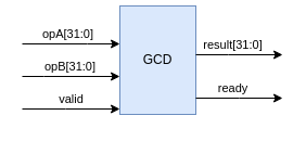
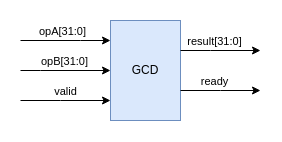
  <mxCell id="0" />
  <mxCell id="1" parent="0" />
- <mxCell id="2" value="GCD" style="rounded=0;whiteSpace=wrap;html=1;fillColor=#dae8fc;strokeColor=#6c8ebf;" parent="1" vertex="1"><mxGeometry x="110" y="5" width="70" height="100" as="geometry" /></mxCell>
+ <mxCell id="2" value="GCD" style="rounded=0;whiteSpace=wrap;html=1;fillColor=#dae8fc;strokeColor=#6c8ebf;" parent="1" vertex="1"><mxGeometry x="110" y="20" width="70" height="100" as="geometry" /></mxCell>
  <mxCell id="3" value="" style="endArrow=classic;html=1;rounded=0;edgeStyle=elbowEdgeStyle;" parent="1" target="2" edge="1"><mxGeometry width="50" height="50" relative="1" as="geometry"><mxPoint x="20" y="40" as="sourcePoint" /><mxPoint x="-70" y="60" as="targetPoint" /><Array as="points"><mxPoint x="80" y="40" /><mxPoint x="60" y="50" /></Array></mxGeometry></mxCell>
  <mxCell id="4" value="opA[31:0]" style="edgeLabel;html=1;align=center;verticalAlign=middle;resizable=0;points=[];" parent="3" vertex="1" connectable="0"><mxGeometry x="-0.739" relative="1" as="geometry"><mxPoint x="29.71" y="-10" as="offset" /></mxGeometry></mxCell>
  <mxCell id="5" value="" style="endArrow=classic;html=1;rounded=0;edgeStyle=orthogonalEdgeStyle;" parent="1" target="2" edge="1"><mxGeometry width="50" height="50" relative="1" as="geometry"><mxPoint x="20" y="100" as="sourcePoint" /><mxPoint x="-60" y="120" as="targetPoint" /><Array as="points"><mxPoint x="60" y="100" /><mxPoint x="60" y="100" /></Array></mxGeometry></mxCell>
  <mxCell id="6" value="valid" style="edgeLabel;html=1;align=center;verticalAlign=middle;resizable=0;points=[];" parent="5" vertex="1" connectable="0"><mxGeometry x="-0.193" y="-1" relative="1" as="geometry"><mxPoint x="8" y="-11" as="offset" /></mxGeometry></mxCell>
  <mxCell id="7" value="" style="endArrow=classic;html=1;rounded=0;edgeStyle=orthogonalEdgeStyle;" parent="1" target="2" edge="1"><mxGeometry width="50" height="50" relative="1" as="geometry"><mxPoint x="20" y="70" as="sourcePoint" /><mxPoint x="-60" y="100" as="targetPoint" /><Array as="points"><mxPoint x="40" y="70" /><mxPoint x="40" y="70" /></Array></mxGeometry></mxCell>
  <mxCell id="8" value="opB[31:0]" style="edgeLabel;html=1;align=center;verticalAlign=middle;resizable=0;points=[];" parent="7" vertex="1" connectable="0"><mxGeometry x="-0.15" y="3" relative="1" as="geometry"><mxPoint x="5.71" y="-7" as="offset" /></mxGeometry></mxCell>
  <mxCell id="9" value="" style="endArrow=classic;html=1;rounded=0;edgeStyle=orthogonalEdgeStyle;" parent="1" source="2" edge="1"><mxGeometry width="50" height="50" relative="1" as="geometry"><mxPoint x="-100" y="220" as="sourcePoint" /><mxPoint x="260" y="90" as="targetPoint" /><Array as="points"><mxPoint x="220" y="90" /><mxPoint x="220" y="90" /></Array></mxGeometry></mxCell>
  <mxCell id="10" value="ready" style="edgeLabel;html=1;align=center;verticalAlign=middle;resizable=0;points=[];" parent="9" vertex="1" connectable="0"><mxGeometry x="-0.282" y="-1" relative="1" as="geometry"><mxPoint x="4.86" y="-11" as="offset" /></mxGeometry></mxCell>
  <mxCell id="11" value="" style="endArrow=classic;html=1;rounded=0;edgeStyle=orthogonalEdgeStyle;" parent="1" source="2" edge="1"><mxGeometry width="50" height="50" relative="1" as="geometry"><mxPoint x="-80" y="310" as="sourcePoint" /><mxPoint x="260" y="50" as="targetPoint" /><Array as="points"><mxPoint x="210" y="50" /><mxPoint x="210" y="50" /></Array></mxGeometry></mxCell>
  <mxCell id="12" value="result[31:0]" style="edgeLabel;html=1;align=center;verticalAlign=middle;resizable=0;points=[];" parent="11" vertex="1" connectable="0"><mxGeometry x="-0.216" y="3" relative="1" as="geometry"><mxPoint x="2.57" y="-7" as="offset" /></mxGeometry></mxCell>
